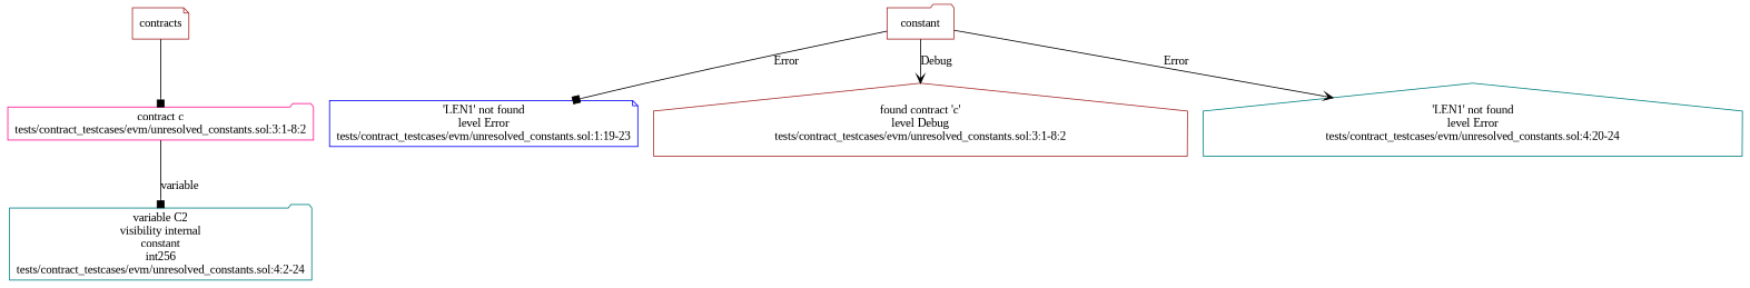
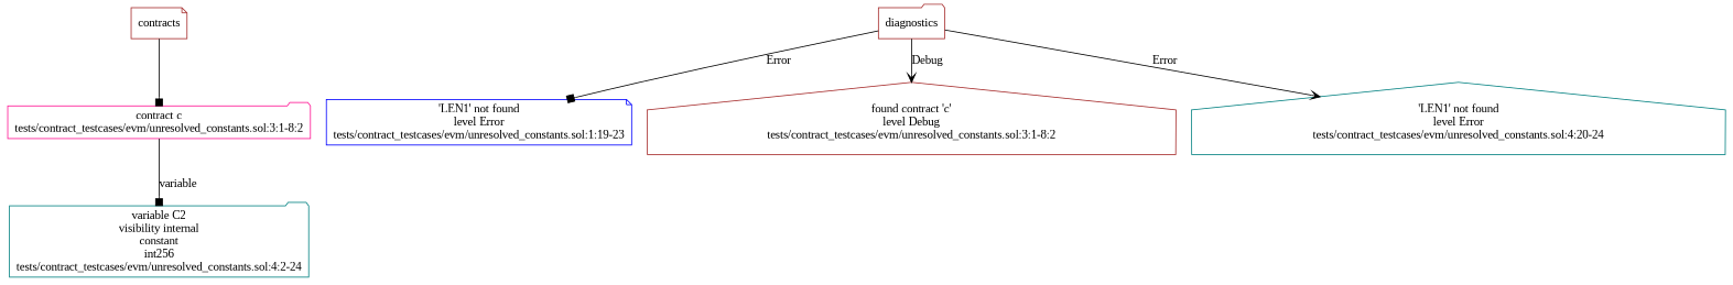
  strict digraph {
    fontname="Liberation Serif"
    node [color=brown shape=folder fontname="Liberation Serif"]
    edge [arrowhead=box fontname="Liberation Serif"]
    n1 [label="contract c\ntests/contract_testcases/evm/unresolved_constants.sol:3:1-8:2" color=deeppink]
    n2 [label="variable C2\nvisibility internal\nconstant\nint256\ntests/contract_testcases/evm/unresolved_constants.sol:4:2-24" color=teal]
    n3 [label="'LEN1' not found\nlevel Error\ntests/contract_testcases/evm/unresolved_constants.sol:1:19-23" color=blue shape=note]
    n4 [label="found contract 'c'\nlevel Debug\ntests/contract_testcases/evm/unresolved_constants.sol:3:1-8:2" shape=house]
    n5 [label="'LEN1' not found\nlevel Error\ntests/contract_testcases/evm/unresolved_constants.sol:4:20-24" color=teal shape=house]
    contracts [shape=note]
-   diagnostics [label=constant]
+   diagnostics
    n1 -> n2 [label=variable]
    contracts -> n1
    diagnostics -> n3 [label=Error]
    diagnostics -> n4 [label=Debug arrowhead=vee]
    diagnostics -> n5 [label=Error arrowhead=vee]
  }
